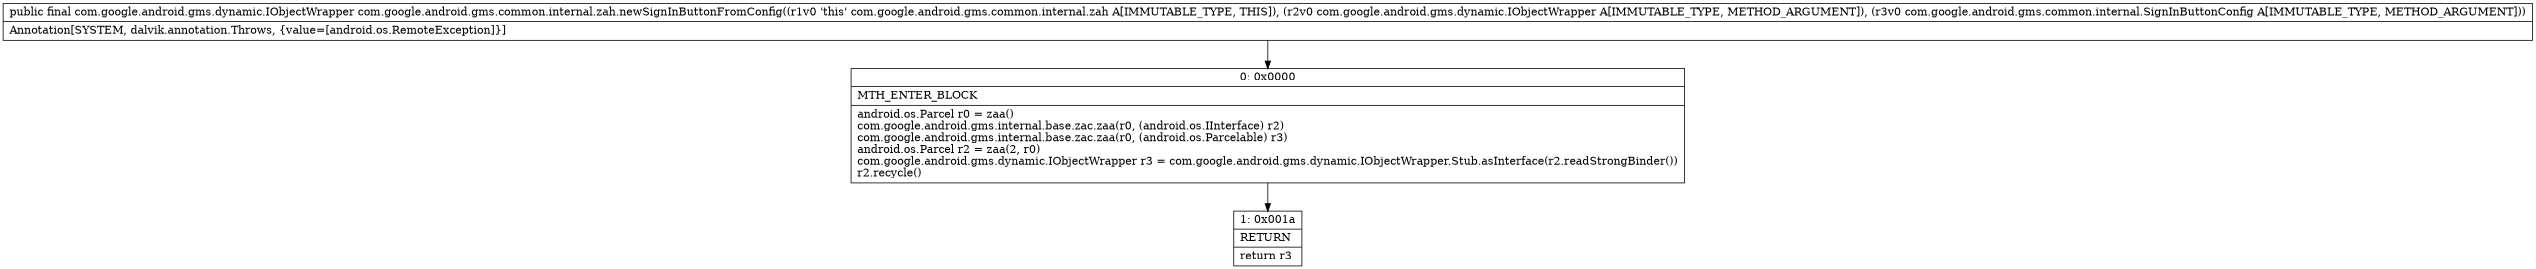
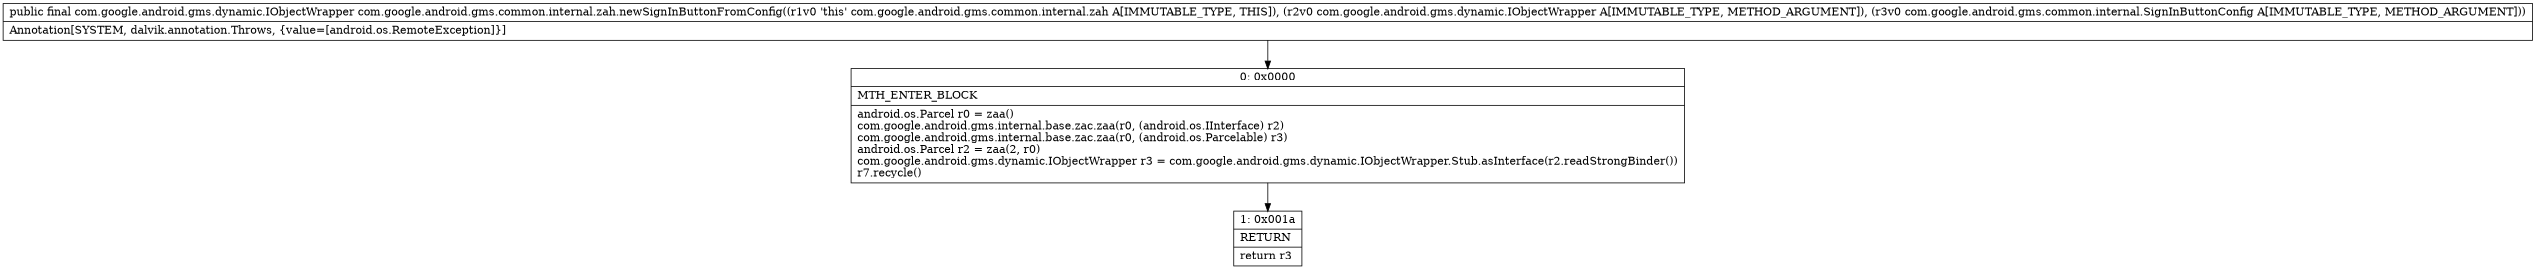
  digraph {
    node [shape=record]
-   n1 [label="{0\:\ 0x0000|MTH_ENTER_BLOCK\l|android.os.Parcel r0 = zaa()\lcom.google.android.gms.internal.base.zac.zaa(r0, (android.os.IInterface) r2)\lcom.google.android.gms.internal.base.zac.zaa(r0, (android.os.Parcelable) r3)\landroid.os.Parcel r2 = zaa(2, r0)\lcom.google.android.gms.dynamic.IObjectWrapper r3 = com.google.android.gms.dynamic.IObjectWrapper.Stub.asInterface(r2.readStrongBinder())\lr2.recycle()\l}"]
+   n1 [label="{0\:\ 0x0000|MTH_ENTER_BLOCK\l|android.os.Parcel r0 = zaa()\lcom.google.android.gms.internal.base.zac.zaa(r0, (android.os.IInterface) r2)\lcom.google.android.gms.internal.base.zac.zaa(r0, (android.os.Parcelable) r3)\landroid.os.Parcel r2 = zaa(2, r0)\lcom.google.android.gms.dynamic.IObjectWrapper r3 = com.google.android.gms.dynamic.IObjectWrapper.Stub.asInterface(r2.readStrongBinder())\lr7.recycle()\l}"]
    n2 [label="{1\:\ 0x001a|RETURN\l|return r3\l}"]
    n3 [label="{public final com.google.android.gms.dynamic.IObjectWrapper com.google.android.gms.common.internal.zah.newSignInButtonFromConfig((r1v0 'this' com.google.android.gms.common.internal.zah A[IMMUTABLE_TYPE, THIS]), (r2v0 com.google.android.gms.dynamic.IObjectWrapper A[IMMUTABLE_TYPE, METHOD_ARGUMENT]), (r3v0 com.google.android.gms.common.internal.SignInButtonConfig A[IMMUTABLE_TYPE, METHOD_ARGUMENT]))  | Annotation[SYSTEM, dalvik.annotation.Throws, \{value=[android.os.RemoteException]\}]\l}"]
    n1 -> n2
    n3 -> n1
  }
